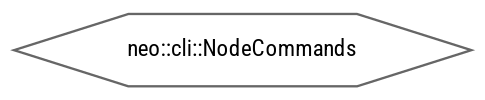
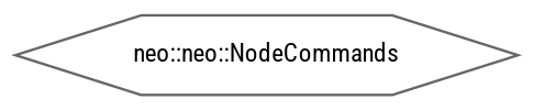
  digraph {
    rankdir=TB
    fontname="Roboto Condensed"
-   n1 [color=grey40 fillcolor=white fontname="Roboto Condensed" fontsize=10 height=0.2 label="neo::cli::NodeCommands" shape=hexagon style=filled width=0.4]
+   n1 [color=grey40 fillcolor=white fontname="Roboto Condensed" fontsize=10 height=0.2 label="neo::neo::NodeCommands" shape=hexagon style=filled width=0.4]
  }
